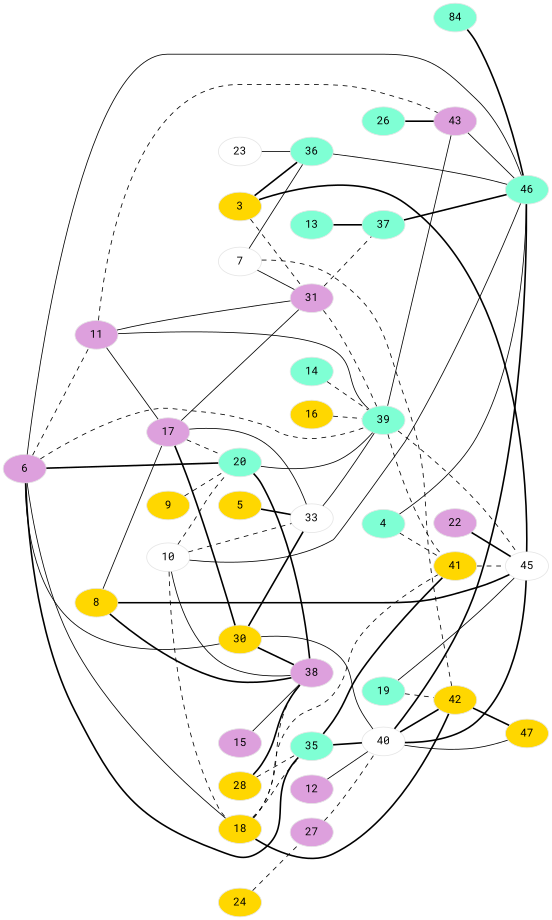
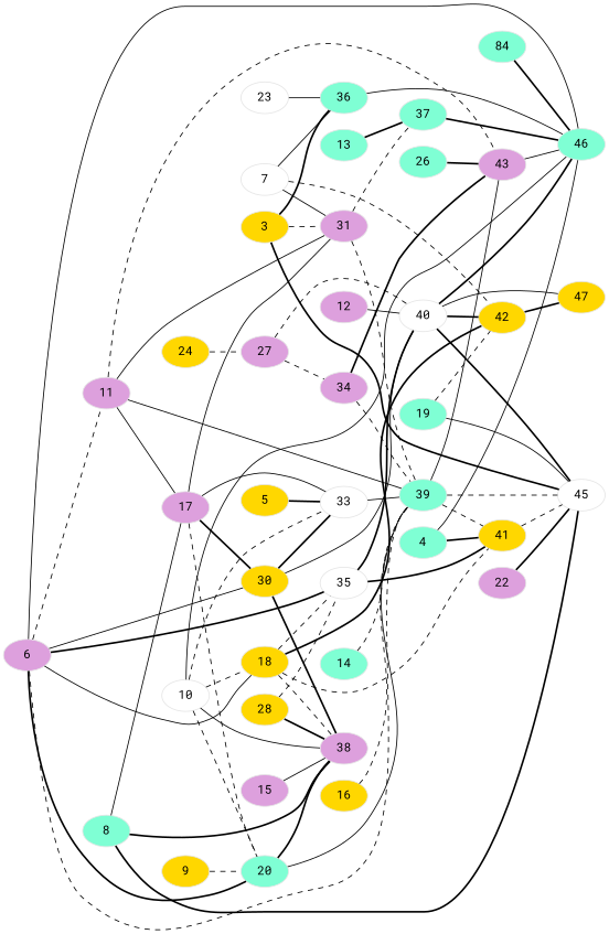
  graph {
    fontname="Roboto Mono"
    rankdir=LR
    node [color=gray90 fillcolor=aquamarine fontname="Roboto Mono" style=filled]
    edge [fontname="Roboto Mono" style=dashed weight=1.0]
    3 [fillcolor=gold]
    31 [fillcolor=plum]
    36
    45 [fillcolor=white]
    39
    37
    46
    41 [fillcolor=gold]
    4
    5 [fillcolor=gold]
    33 [fillcolor=white]
    6 [fillcolor=plum]
    11 [fillcolor=plum]
    18 [fillcolor=gold]
    20
    30 [fillcolor=gold]
-   35
+   35 [fillcolor=white]
    17 [fillcolor=plum]
    43 [fillcolor=plum]
    42 [fillcolor=gold]
    38 [fillcolor=plum]
    40 [fillcolor=white]
    7 [fillcolor=white]
    47 [fillcolor=gold]
-   8 [fillcolor=gold]
+   8
    9 [fillcolor=gold]
    10 [fillcolor=white]
    12 [fillcolor=plum]
    13
    14
    15 [fillcolor=plum]
    16 [fillcolor=gold]
    19
    22 [fillcolor=plum]
    23 [fillcolor=white]
    24 [fillcolor=gold]
    27 [fillcolor=plum]
+   34 [fillcolor=plum]
    26
    28 [fillcolor=gold]
    n41 [label=84]
    3 -- 31 [weight=2.0]
    3 -- 36 [style=bold]
    3 -- 45 [style=bold]
    31 -- 39
    31 -- 37
    36 -- 46 [style=solid]
    39 -- 45 [weight=2.0]
    39 -- 41
    39 -- 43 [style=solid weight=2.0]
    37 -- 46 [style=bold]
    41 -- 45 [weight=2.0]
    4 -- 46 [style=solid]
-   4 -- 41
+   4 -- 41 [style=bold]
    5 -- 33 [style=bold weight=2.0]
    33 -- 39 [style=solid]
    6 -- 39
    6 -- 46 [style=solid]
    6 -- 11
    6 -- 18 [style=solid]
    6 -- 20 [style=bold]
    6 -- 30 [style=solid]
    6 -- 35 [style=bold]
    11 -- 31 [style=solid]
    11 -- 39 [style=solid weight=2.0]
    11 -- 17 [style=solid]
    11 -- 43
    18 -- 41
    18 -- 35
    18 -- 42 [style=bold]
    18 -- 38
    20 -- 39 [style=solid weight=2.0]
    20 -- 38 [style=bold]
    30 -- 33 [style=bold]
    30 -- 38 [style=bold]
    30 -- 40 [style=solid]
    35 -- 41 [style=bold]
    35 -- 40 [style=bold]
    17 -- 31 [style=solid]
    17 -- 33 [style=solid]
    17 -- 20
    17 -- 30 [style=bold]
    43 -- 46 [style=solid]
    42 -- 47 [style=bold]
    40 -- 45 [style=bold]
    40 -- 46 [style=bold]
    40 -- 42 [style=bold]
    40 -- 47 [style=solid]
    7 -- 31 [style=solid]
    7 -- 36 [style=solid]
    7 -- 42 [weight=2.0]
    8 -- 45 [style=bold]
    8 -- 17 [style=solid]
    8 -- 38 [style=bold]
    9 -- 20 [weight=2.0]
    10 -- 46 [style=solid]
    10 -- 33
    10 -- 18
    10 -- 20 [weight=2.0]
    10 -- 38 [style=solid]
    12 -- 40 [style=solid]
    13 -- 37 [style=bold]
    14 -- 39
    15 -- 38 [style=solid]
    16 -- 39
    19 -- 45 [style=solid]
    19 -- 42
    22 -- 45 [style=bold]
    23 -- 36 [style=solid]
    24 -- 27
    27 -- 40
+   27 -- 34
+   34 -- 39 [weight=2.0]
+   34 -- 43 [style=bold]
    26 -- 43 [style=bold]
    28 -- 35
    28 -- 38 [style=bold]
    n41 -- 46 [style=bold]
  }
